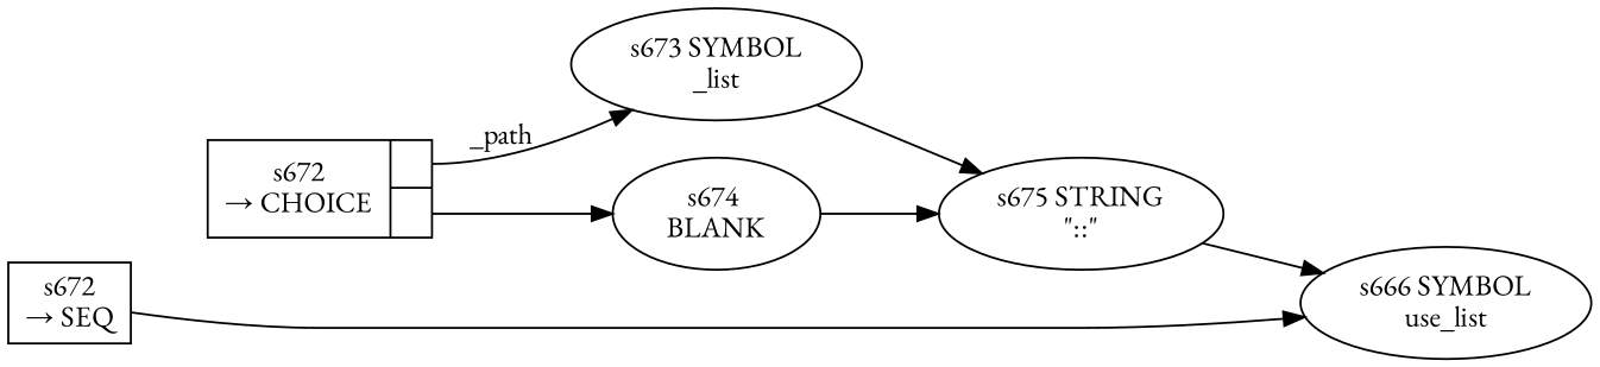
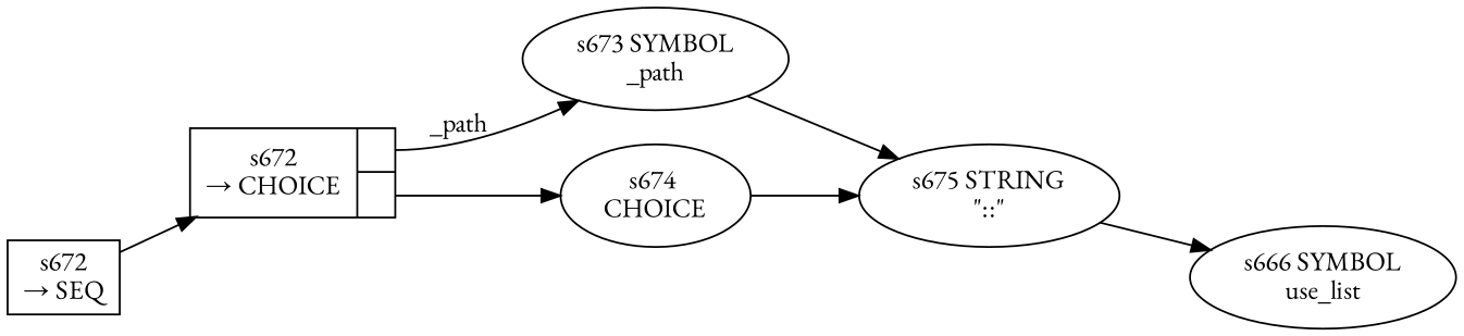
  digraph {
    fontname="EB Garamond"
    rankdir=LR
    node [fontname="EB Garamond"]
    edge [fontname="EB Garamond"]
    n1 [fixedsize=false label="s672\n&rarr; SEQ" peripheries=1 shape=record]
    n2 [fixedsize=false label="{s672\n&rarr; CHOICE|{<p0>|<p1>}}" peripheries=1 shape=record]
-   n3 [label="s673 SYMBOL\n_list"]
-   n4 [label="s674 \nBLANK"]
+   n3 [label="s673 SYMBOL\n_path"]
+   n4 [label="s674 \nCHOICE"]
    n5 [label="s675 STRING\n\"::\""]
    n6 [label="s666 SYMBOL\nuse_list"]
-   n1 -> n6
+   n1 -> n2
    n2 -> n3 [label=_path tailport=p0]
    n2 -> n4 [tailport=p1]
    n3 -> n5
    n4 -> n5
    n5 -> n6
  }
